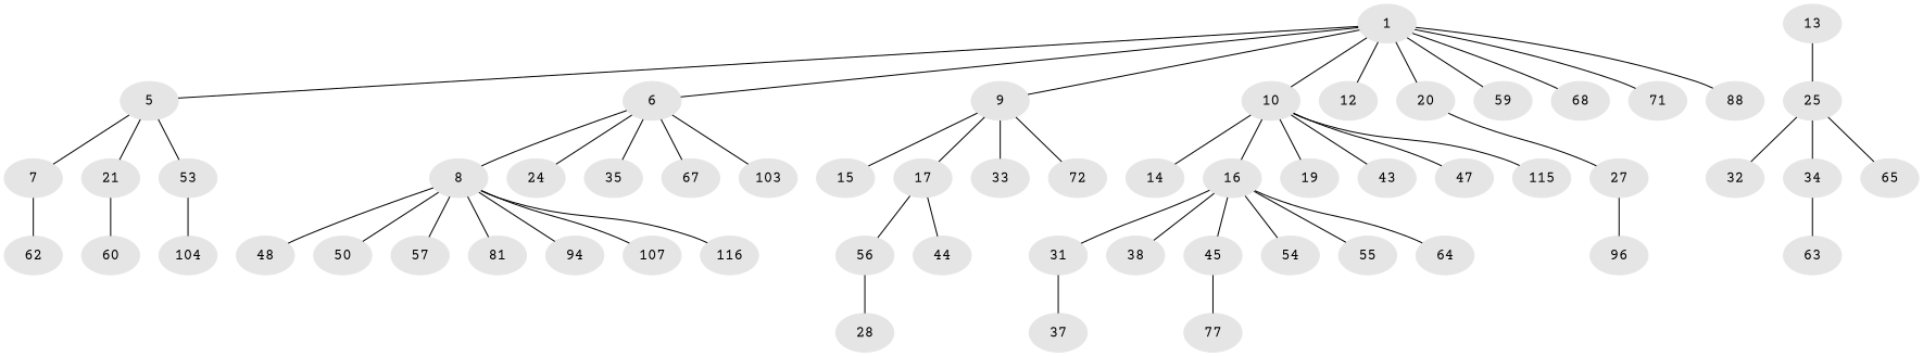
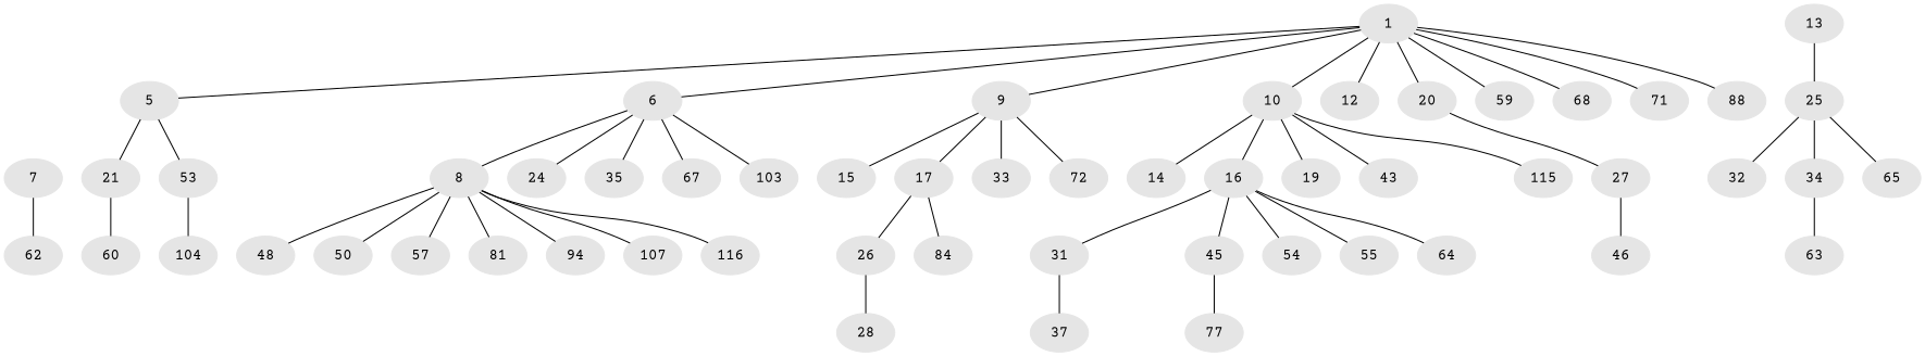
  graph {
    fontname="Courier Prime"
    node [color=gray90 fontname="Courier Prime" style=filled]
    edge [fontname="Courier Prime"]
    1 [super="+2+3"]
    5
    6
    9 [super="+41+11"]
    10
    12
    20 [super="+112"]
    59 [super="+93"]
    68 [super="+78"]
    71
    88 [super="+90"]
    7 [super="+95+72"]
    21 [super="+75+110+91+49+36"]
    53
    8 [super="+23+97+106+29"]
    24 [super="+30"]
    35
    67
    103
    15
    17 [super="+76+102+80+22"]
    33
    n23 [label=72]
    14
    16 [super="+42+39+18"]
    19
    43 [super="+52"]
-   47
    115
    27 [super="+87+83"]
    62
    60
    104 [super="+118"]
    48 [super="+96"]
    50
    57
    81 [super="+101"]
    94
    107
    116
-   26 [label=56]
-   44
+   26
+   44 [label=84]
    31
-   38
    45 [super="+51"]
    54
    55 [super="+58+79+89"]
    64
    13
    25
    32 [super="+69"]
    34 [super="+105"]
    65
    37
    77
    28
-   46 [label=96]
+   46
    63
    1 -- 5
    1 -- 6
    1 -- 9
    1 -- 10
    1 -- 12
    1 -- 20
    1 -- 59
    1 -- 68
    1 -- 71
    1 -- 88
-   5 -- 7
    5 -- 21
    5 -- 53
    6 -- 8
    6 -- 24
    6 -- 35
    6 -- 67
    6 -- 103
    9 -- 15
    9 -- 17
    9 -- 33
    9 -- n23
    10 -- 14
    10 -- 16
    10 -- 19
    10 -- 43
-   10 -- 47
    10 -- 115
    20 -- 27
    7 -- 62
    21 -- 60
    53 -- 104
    8 -- 48
    8 -- 50
    8 -- 57
    8 -- 81
    8 -- 94
    8 -- 107
    8 -- 116
    17 -- 26
    17 -- 44
    16 -- 31
-   16 -- 38
    16 -- 45
    16 -- 54
    16 -- 55
    16 -- 64
    27 -- 46
    26 -- 28
    31 -- 37
    45 -- 77
    13 -- 25
    25 -- 32
    25 -- 34
    25 -- 65
    34 -- 63
  }
